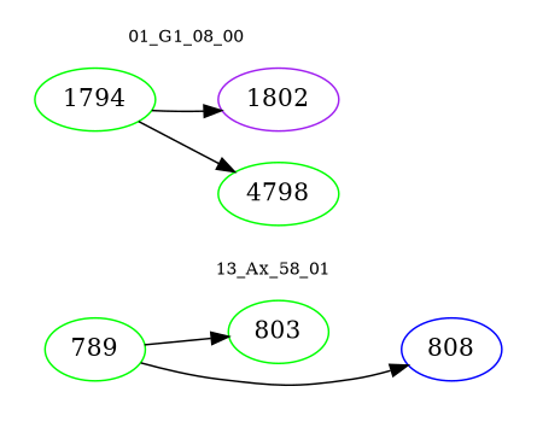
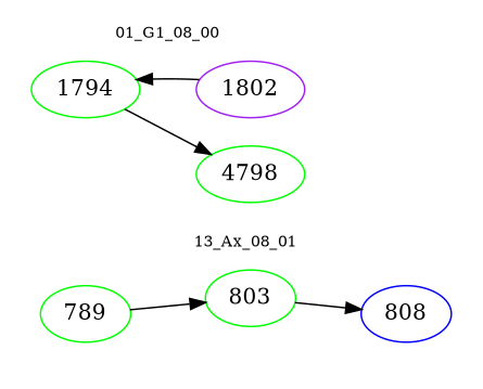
  digraph {
    rankdir=LR
    node [color=green]
    edge [color=black]
    n1 [label=789]
    n2 [color=blue label=808]
    n3 [label=803]
    n4 [label=1794]
    n5 [label=4798]
    n6 [color=purple label=1802]
    subgraph cluster_1 {
      color=white
      fontsize=10
-     label="13_Ax_58_01"
+     label="13_Ax_08_01"
      n1
      n2
      n3
    }
    subgraph cluster_2 {
      color=white
      fontsize=10
      label="01_G1_08_00"
      n4
      n5
      n6
    }
-   n1 -> n2
+   n3 -> n2
    n1 -> n3
    n4 -> n5
-   n4 -> n6
+   n6 -> n4
  }
